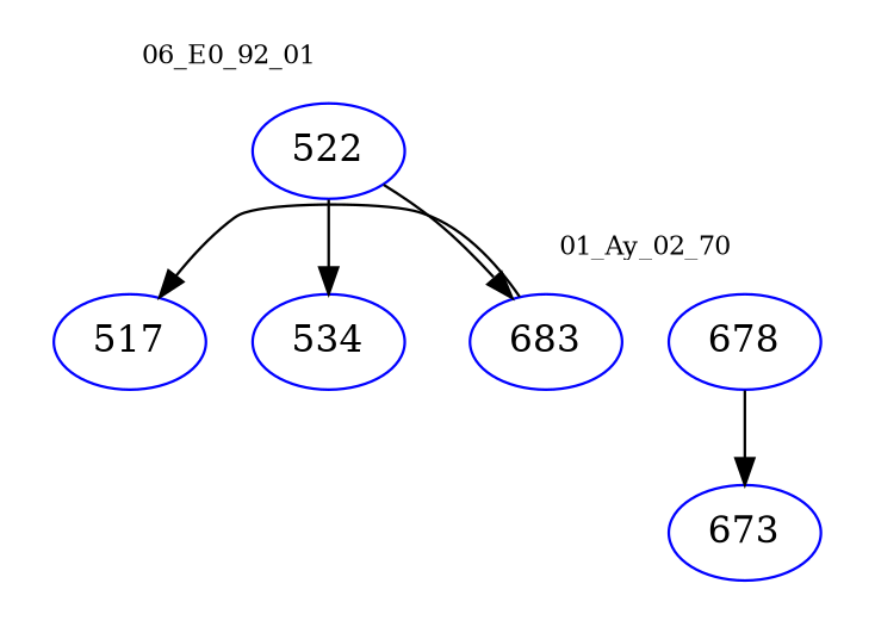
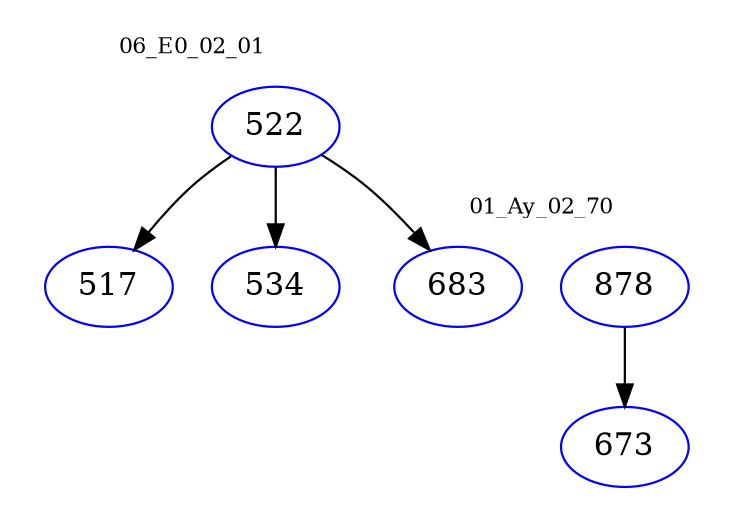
  digraph {
    node [color=blue]
    edge [color=black]
-   n1 [label=678]
+   n1 [label=878]
    n2 [label=673]
    n3 [label=683]
    n4 [label=522]
    n5 [label=517]
    n6 [label=534]
    subgraph cluster_1 {
      color=white
      fontsize=10
      label="01_Ay_02_70"
      n1
      n2
      n3
    }
    subgraph cluster_2 {
      color=white
      fontsize=10
-     label="06_E0_92_01"
+     label="06_E0_02_01"
      n4
      n5
      n6
    }
    n1 -> n2
    n4 -> n3
-   n3 -> n5
+   n4 -> n5
    n4 -> n6
  }
